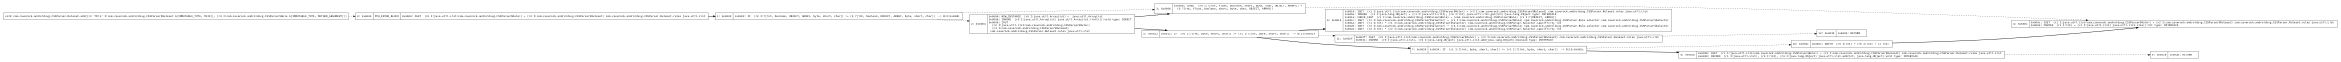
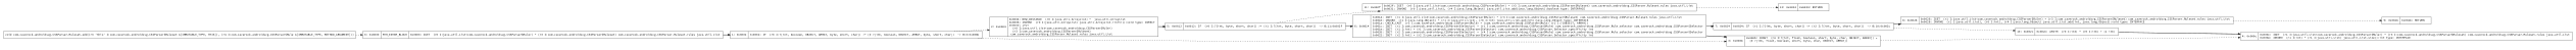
  digraph {
    fontname="Source Code Pro"
    rankdir=LR
    node [fontname="Source Code Pro" shape=record]
    edge [fontname="Source Code Pro" style=dashed]
    n1 [label="{0\:\ 0x0000|MTH_ENTER_BLOCK\l|0x0000: IGET  (r0 I:java.util.List\<com.caverock.androidsvg.CSSParser$Rule\>) = (r3 I:com.caverock.androidsvg.CSSParser$Ruleset) com.caverock.androidsvg.CSSParser.Ruleset.rules java.util.List \l}"]
    n2 [label="{1\:\ 0x0002|0x0002: IF  (r0 I:?[int, boolean, OBJECT, ARRAY, byte, short, char]) != (0 ?[int, boolean, OBJECT, ARRAY, byte, short, char])  \-\> B:3:0x000b \l}"]
    n3 [label="{2\:\ 0x0004|0x0004: NEW_INSTANCE  (r0 I:java.util.ArrayList) =  java.util.ArrayList \l0x0006: INVOKE  (r0 I:java.util.ArrayList) java.util.ArrayList.\<init\>():void type: DIRECT \l0x0009: IPUT  \l  (r0 I:java.util.List\<com.caverock.androidsvg.CSSParser$Rule\>)\l  (r3 I:com.caverock.androidsvg.CSSParser$Ruleset)\l com.caverock.androidsvg.CSSParser.Ruleset.rules java.util.List \l}"]
    n4 [label="{3\:\ 0x000b|0x000b: CONST  (r0 I:?[int, float, boolean, short, byte, char, OBJECT, ARRAY]) = \l  (0 ?[int, float, boolean, short, byte, char, OBJECT, ARRAY])\l \l}"]
    n5 [label="{5\:\ 0x0012|0x0012: IF  (r0 I:?[int, byte, short, char]) \>= (r1 I:?[int, byte, short, char])  \-\> B:11:0x002f \l}"]
    n6 [label="{4\:\ 0x000c|0x000c: IGET  (r1 I:java.util.List\<com.caverock.androidsvg.CSSParser$Rule\>) = (r3 I:com.caverock.androidsvg.CSSParser$Ruleset) com.caverock.androidsvg.CSSParser.Ruleset.rules java.util.List \l0x000e: INVOKE  (r1 I:int) = (r1 I:java.util.List) java.util.List.size():int type: INTERFACE \l}"]
    n7 [label="{6\:\ 0x0014|0x0014: IGET  (r1 I:java.util.List\<com.caverock.androidsvg.CSSParser$Rule\>) = (r3 I:com.caverock.androidsvg.CSSParser$Ruleset) com.caverock.androidsvg.CSSParser.Ruleset.rules java.util.List \l0x0016: INVOKE  (r1 I:java.lang.Object) = (r1 I:java.util.List), (r0 I:int) java.util.List.get(int):java.lang.Object type: INTERFACE \l0x001a: CHECK_CAST  (r1 I:com.caverock.androidsvg.CSSParser$Rule) = (com.caverock.androidsvg.CSSParser$Rule) (r1 I:?[OBJECT, ARRAY]) \l0x001c: IGET  (r1 I:com.caverock.androidsvg.CSSParser$Selector) = (r1 I:com.caverock.androidsvg.CSSParser$Rule) com.caverock.androidsvg.CSSParser.Rule.selector com.caverock.androidsvg.CSSParser$Selector \l0x001e: IGET  (r1 I:int) = (r1 I:com.caverock.androidsvg.CSSParser$Selector) com.caverock.androidsvg.CSSParser.Selector.specificity int \l0x0020: IGET  (r2 I:com.caverock.androidsvg.CSSParser$Selector) = (r4 I:com.caverock.androidsvg.CSSParser$Rule) com.caverock.androidsvg.CSSParser.Rule.selector com.caverock.androidsvg.CSSParser$Selector \l0x0022: IGET  (r2 I:int) = (r2 I:com.caverock.androidsvg.CSSParser$Selector) com.caverock.androidsvg.CSSParser.Selector.specificity int \l}"]
    n8 [label="{11\:\ 0x002f|0x002f: IGET  (r0 I:java.util.List\<com.caverock.androidsvg.CSSParser$Rule\>) = (r3 I:com.caverock.androidsvg.CSSParser$Ruleset) com.caverock.androidsvg.CSSParser.Ruleset.rules java.util.List \l0x0031: INVOKE  (r0 I:java.util.List), (r4 I:java.lang.Object) java.util.List.add(java.lang.Object):boolean type: INTERFACE \l}"]
    n9 [label="{7\:\ 0x0024|0x0024: IF  (r1 I:?[int, byte, short, char]) \<= (r2 I:?[int, byte, short, char])  \-\> B:10:0x002c \l}"]
    n10 [label="{12\:\ 0x0034|0x6034: RETURN   \l}"]
    n11 [label="{8\:\ 0x0026|0x0026: IGET  (r1 I:java.util.List\<com.caverock.androidsvg.CSSParser$Rule\>) = (r3 I:com.caverock.androidsvg.CSSParser$Ruleset) com.caverock.androidsvg.CSSParser.Ruleset.rules java.util.List \l0x0028: INVOKE  (r1 I:java.util.List), (r0 I:int), (r4 I:java.lang.Object) java.util.List.add(int, java.lang.Object):void type: INTERFACE \l}"]
    n12 [label="{10\:\ 0x002c|0x002c: ARITH  (r0 I:int) = (r0 I:int) + (1 int) \l}"]
    n13 [label="{9\:\ 0x002b|0x002b: RETURN   \l}"]
    n14 [label="{void com.caverock.androidsvg.CSSParser.Ruleset.add((r3 'this' I:com.caverock.androidsvg.CSSParser$Ruleset A[IMMUTABLE_TYPE, THIS]), (r4 I:com.caverock.androidsvg.CSSParser$Rule A[IMMUTABLE_TYPE, METHOD_ARGUMENT])) }"]
    n1 -> n2 [style=bold]
    n2 -> n3
    n2 -> n4
-   n3 -> n4 [style=bold]
+   n7 -> n4 [style=bold]
    n3 -> n5 [style=bold]
    n4 -> n6
    n5 -> n7 [style=bold]
    n5 -> n8
-   n5 -> n9 [style=bold]
+   n7 -> n9 [style=bold]
    n8 -> n10
    n9 -> n11 [style=bold]
    n9 -> n12
    n11 -> n13
    n12 -> n6 [style=bold]
    n14 -> n1
  }
